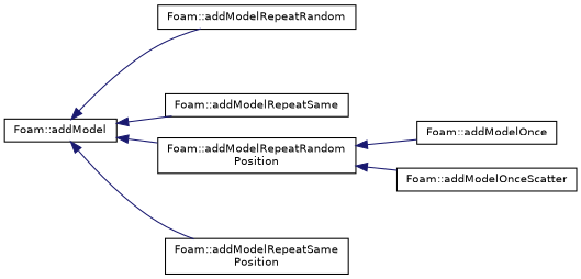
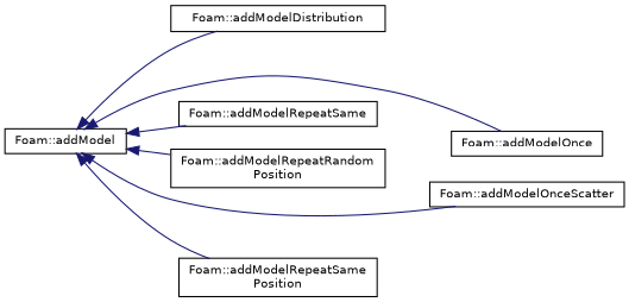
  digraph {
    rankdir=LR
    node [color=black fillcolor=white fontname=Helvetica fontsize=10 shape=record style=filled]
    edge [color=midnightblue dir=back fontname=Helvetica fontsize=10 labelfontname=Helvetica labelfontsize=10 style=solid]
    n1 [height=0.2 label="Foam::addModel" width=0.4]
-   n2 [height=0.2 label="Foam::addModelRepeatRandom" width=0.4]
+   n2 [height=0.2 label="Foam::addModelDistribution" width=0.4]
    n3 [height=0.2 label="Foam::addModelOnce" width=0.4]
    n4 [height=0.2 label="Foam::addModelRepeatSame" width=0.4]
    n5 [height=0.2 label="Foam::addModelOnceScatter" width=0.4]
    n6 [height=0.2 label="Foam::addModelRepeatRandom\lPosition" width=0.4]
    n7 [height=0.2 label="Foam::addModelRepeatSame\lPosition" width=0.4]
    n1 -> n2
-   n6 -> n3
+   n1 -> n3
    n1 -> n4
-   n6 -> n5
+   n1 -> n5
    n1 -> n6
    n1 -> n7
  }
